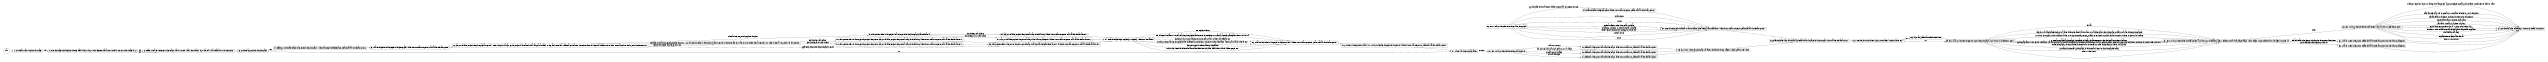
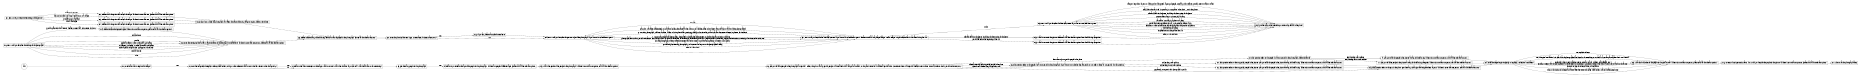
  digraph {
    rankdir=LR
    node [shape=box]
    n1 [label="T0: Do relevant want to explore this image?"]
    n2 [label="T1: Does the image include explicit violence, dead bodies, nudity, or other elements that are not suited for viewers under the age of 18?"]
    n3 [label="T2: Please write a few sentences on the image: What do we see? What is the situation (if you can tell)? What details are worth mentioning? "]
    n4 [label="T3: Are there any people in the photograph?"]
    n5 [label="T4: Please try to estimate the age of the people in the photograph.   If there are people of different ages, please mark all the relevant options:"]
    n6 [label="T17: Where was the photograph taken:"]
    n7 [label="T5: What is the gender of the people in the photograph?  If there is more than one person, mark all the relevant options."]
    n8 [label="T21: How would you describe the settings of the picture?"]
    n9 [label="T6: Can you tell if the people in the photograph are Jewish?   Often, though not always, Jewish people will be marked with a badge, an armband, or they are dressed in a traditional Jewish attire. Sometimes there will be Jewish artefacts next to them (Menorah, Hebrew books, Jewish tombstones, etc.)."]
    n10 [label="T7: This question refers to the people who are not Jewish in the photograph, please indicate if:"]
    n11 [label="T8: This question refers to the people who are not Jewish in the photograph. If you are not sure whether they are Jewish or not, refer to them as \"non-Jewish\" for this question:"]
    n12 [label="T13: This question refers to the Jews in the photo. Are there any visual sign that designate them as Jews? (if there is more than one person, mark all the relevant answers)."]
    n13 [label="T9: Can you tell if the people in the picture are any of the following (if there is more than one person, mark all the relevant answers):"]
    n14 [label="T11: Can you tell if the people in the picture are any of the following categories (if there is more than one person, mark all the relevant answers):"]
    n15 [label="T10: This question refers to the non-Jewish people in the picture. Can you tell if the people in the picture are any of the following (if there is more than one person, mark all the relevant answers):"]
    n16 [label="T12: This question refers to the non-Jewish people in the picture. Can you tell if the people in the picture are any of the following (if there is more than one person, mark all the relevant answers):"]
    n17 [label="T14: Does the image depict (explicitly or implicitly) violence or humiliation?"]
    n18 [label="T15: What kind of clothes do the people in the picture wear? (if there is more than one person, please mark all the relevant options)."]
    n19 [label="T16: In terms of socio-economic status, how would you describe the people in the picture? (if there is more than one person, please mark all the relevant options)."]
    n20 [label="T18: How would you describe the settings of the photograph?"]
    n21 [label="T19: Please indicate the depicted space (if there is more than one person, please mark all the relevant options)."]
    n22 [label="T20: Does the setting include a clear or tacit indication of the identity of its inhabitants? (if there is more than one person, please mark all the relevant options)."]
    n23 [label="T22: Please mark the options that match the image. (if there is more than one, please mark all the relevant options)."]
    n24 [label="T23: Please mark the options that match the image. (if there is more than one, please mark all the relevant options)."]
    n25 [label="T24: Please mark the options that match the image. (if there is more than one, please mark all the relevant options)."]
    n26 [label="T26: Please indicate if any of the following details are also displayed in the photograph (choose all the relevant answers)."]
    n27 [label="T27: Does the photo include text (signs, street names, business names, etc.)?"]
    n28 [label="T25: If you know where this photograph was taken, the name of the city, village or region, please write it here."]
    n29 [label="T28: If you can, please transcribe the text here."]
    n30 [label="T29: How would you describe the genre or style of the photograph (if you are not sure, feel free to guess)."]
    n31 [label="T31: How would you describe the historical context (if you are not sure, feel free to guess). Please note that a star-shaped badge (\"Yellow Badge\") might indicate that it was taken during the war."]
    n32 [label="T30: How would you describe the historical context (if you are not sure, feel free to guess)."]
    n33 [label="T32: What do we see in the picture. Please mark all the relevant options from the following categories."]
    n34 [label="T33: What do we see in the picture. Please mark all the relevant options from the following categories."]
    n35 [label="T34: Are there any other interesting or noteworthy details in the photo?"]
    n36 [label=start shape=circle]
    n1 -> n2 [label=Yes]
    n2 -> n3 [label=Yes]
    n2 -> n3 [label=No]
    n3 -> n4
    n4 -> n5 [label=Yes]
-   n4 -> n6 [label=No]
    n5 -> n7
-   n6 -> n8 [label=Outdoor]
    n7 -> n9
    n8 -> n23 [label="Urban environment"]
    n8 -> n23 [label="I am not sure if it is in a city, a small town, or a village"]
    n8 -> n24 [label="A small town or a village"]
    n8 -> n25 [label="Natural landscape"]
    n9 -> n10 [label="There are only non-Jewish people in the photo"]
    n9 -> n11 [label="There are Jewish and non-Jewish people in the photo"]
    n9 -> n11 [label="I cannot tell whether they are Jewish or not"]
    n9 -> n12 [label="Apparently, everyone in this photograph is Jewish"]
    n10 -> n13 [label="He/She/They wear uniform "]
    n10 -> n14 [label="He/She/They do not wear uniform"]
    n11 -> n15 [label="He/She/They wear uniform "]
    n11 -> n16 [label="He/She/They do not wear uniform"]
    n12 -> n17
    n13 -> n17
    n14 -> n17
    n15 -> n12
    n16 -> n12
    n17 -> n18 [label="Yes, explicit violence"]
    n17 -> n18 [label="Yes, it depicts humiliation (it is clear that the photographed are forced to do something or to stand at a certain place against their own free will)"]
    n17 -> n18 [label="Implicitly, it shows Jews standing next to German (guards, soldiers, Nazi officials, etc.)"]
    n17 -> n18 [label="Possibly. It seems that the photographed are threatened by something or someone outside of the frame (anxious gaze, hands in the air, etc.)"]
    n17 -> n18 [label="There is no sign of violence, abuse or humiliation"]
    n17 -> n18 [label="It shows the victims of violence and abuse, after the event took place (dead bodies, starved, beaten people, etc.)"]
    n18 -> n19
    n19 -> n6
    n20 -> n21 [label="A public place of cultural events (theater, concert hall, civic center, club, etc.)"]
    n20 -> n22 [label="Private home"]
    n20 -> n22 [label="A studio"]
    n20 -> n22 [label="Inside an office or other white-collar workplace"]
    n20 -> n22 [label="In a factory, workshop, or other blue collar workplace"]
    n20 -> n22 [label="Inside a Jewish religious site (synagogue, Mikveh, etc.)"]
    n20 -> n22 [label="Inside a church"]
    n20 -> n22 [label=Other]
    n21 -> n22
    n22 -> n26
    n23 -> n28
    n24 -> n28
    n25 -> n28
    n26 -> n27
    n27 -> n29 [label=Yes]
    n27 -> n30 [label=No]
    n28 -> n26
    n29 -> n30
    n30 -> n31 [label=Portrait]
    n30 -> n31 [label="Snap-shot: was taken clandestinely or in a haste (holding the camera at the waste, or in a hidden place). The subjects are probably not aware of being photographed"]
    n30 -> n31 [label="A \"touristic\" photograph: while on vacation, a hike, or during the military service--probably to be viewed in private (can also document violence, in ghettos, for instance)"]
    n30 -> n31 [label="A German propaganda photography: designated to display the achievements or the ideological convictions of Nazism"]
    n30 -> n31 [label="A photograph aims to show Jewish *resistance* (can also be cultural or spiritual resistance, for instance by maintaining cultural or religious events, community-supportive institutions, continuity of routines under crisis, etc.)"]
    n30 -> n31 [label="Private photography: of the private environment and to be viewed in private (among family or friends, not in public)"]
    n30 -> n31 [label="Journalistic-documentary photography: to document and report on the photographed reality"]
    n30 -> n31 [label="Other or I don't know"]
    n31 -> n32 [label=Other]
    n31 -> n33 [label="Life and death in the ghetto (including the destruction of the ghetto)"]
    n31 -> n34 [label="Jewish life before the beginning of the war"]
    n32 -> n35 [label="Transport (expulsion) of Jews or waiting to be transported (a group of people, normally with suitcases, possibly next to tracks or trains)"]
    n32 -> n35 [label="Daily life under Nazi rule (in Germany) or occupation (elsewhere) -- not in the ghetto"]
    n32 -> n35 [label="Life and death in the ghetto (including the destruction of the ghetto)"]
    n32 -> n35 [label="Concentration camp or prisoner-of-war camp"]
    n32 -> n35 [label="Slave labor (normally in a ghetto or a camp)"]
    n32 -> n35 [label="Jewish life in Europe before the war (or in Germany before 1933)."]
    n32 -> n35 [label="Partisans or other militia forces that fought against the German occupation"]
    n32 -> n35 [label="The liberation of a camp"]
    n32 -> n35 [label="Displaced Persons camps after the war"]
    n32 -> n35 [label="Other, or I do not know"]
    n33 -> n35
    n34 -> n35
    n36 -> n1
  }
